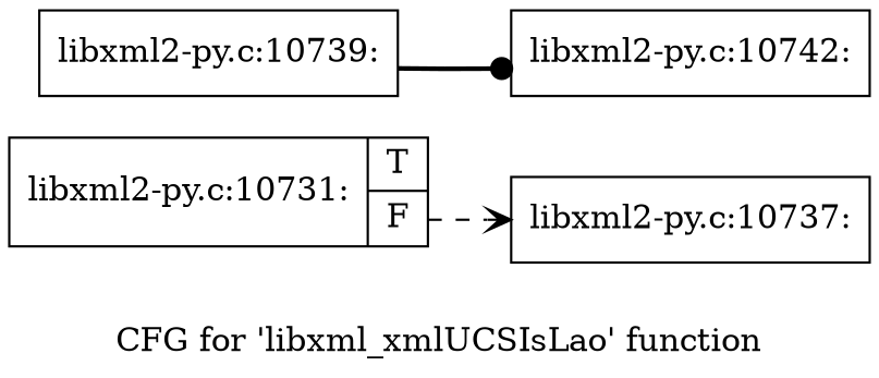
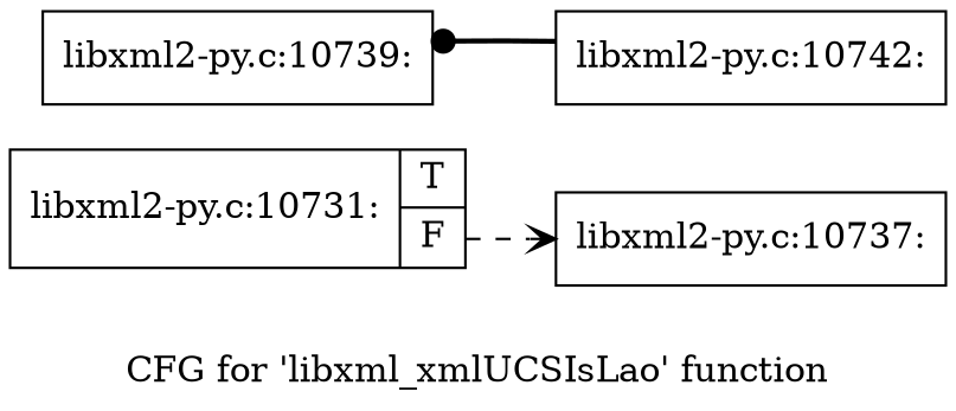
  digraph {
    label="CFG for 'libxml_xmlUCSIsLao' function"
    rankdir=LR
    node [shape=record]
    n1 [label="{libxml2-py.c:10731:|{<s0>T|<s1>F}}"]
    n2 [label="{libxml2-py.c:10737:}"]
    n3 [label="{libxml2-py.c:10739:}"]
    n4 [label="{libxml2-py.c:10742:}"]
    n1 -> n2 [arrowhead=vee style=dashed tailport=s1]
-   n3 -> n4 [arrowhead=dot style=bold]
+   n4 -> n3 [arrowhead=dot style=bold]
  }
